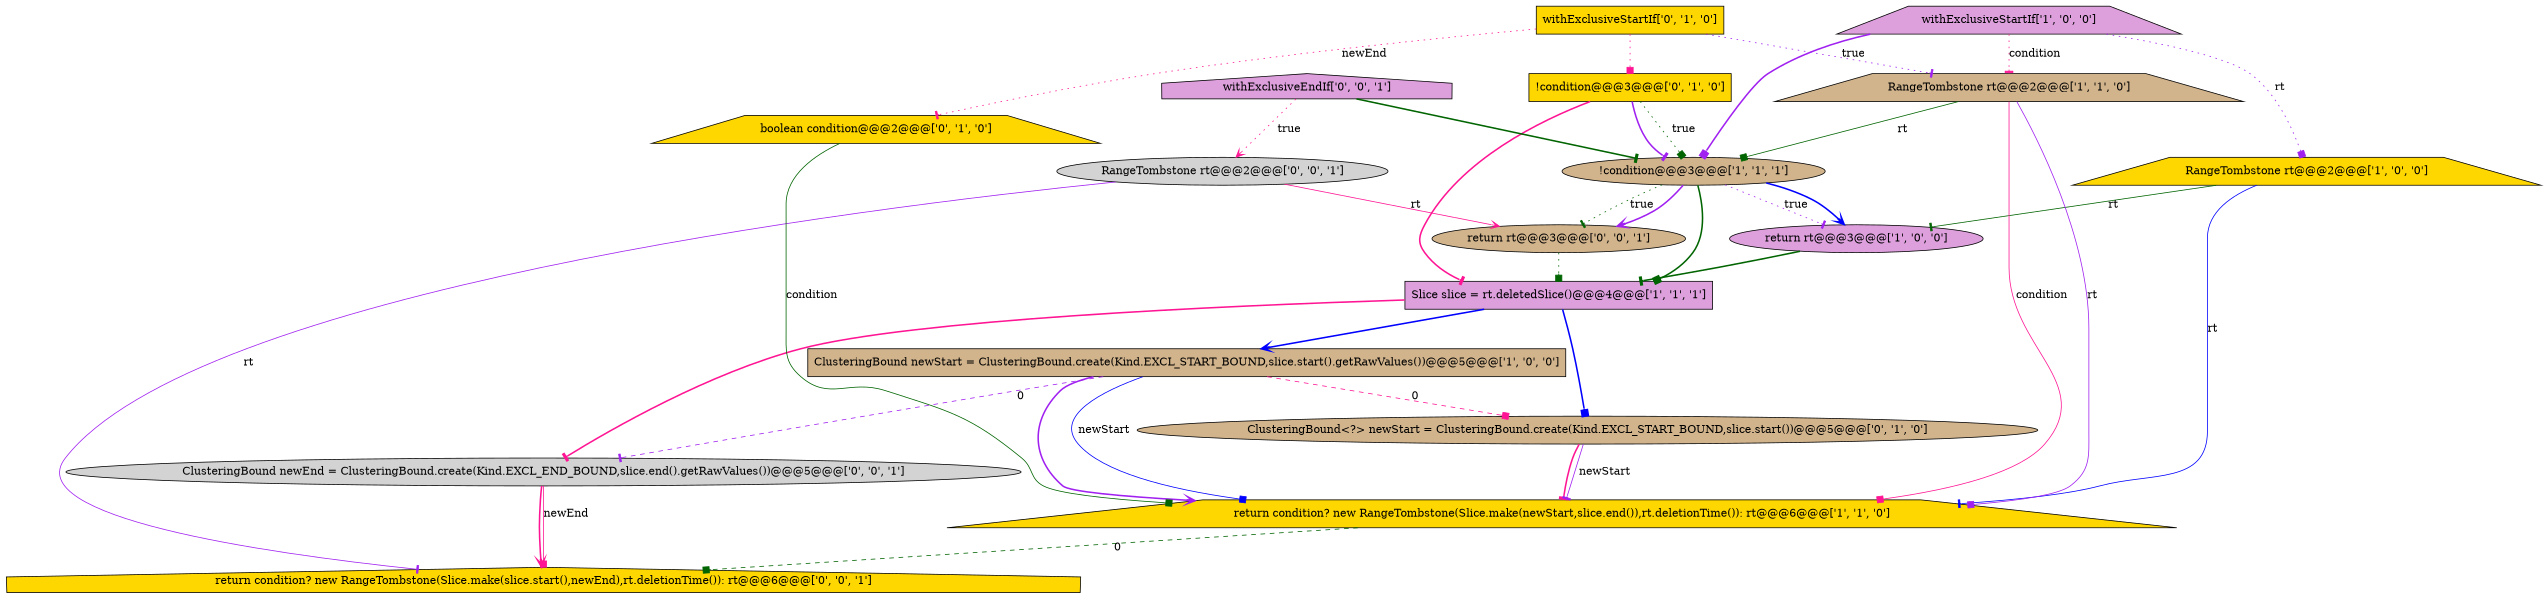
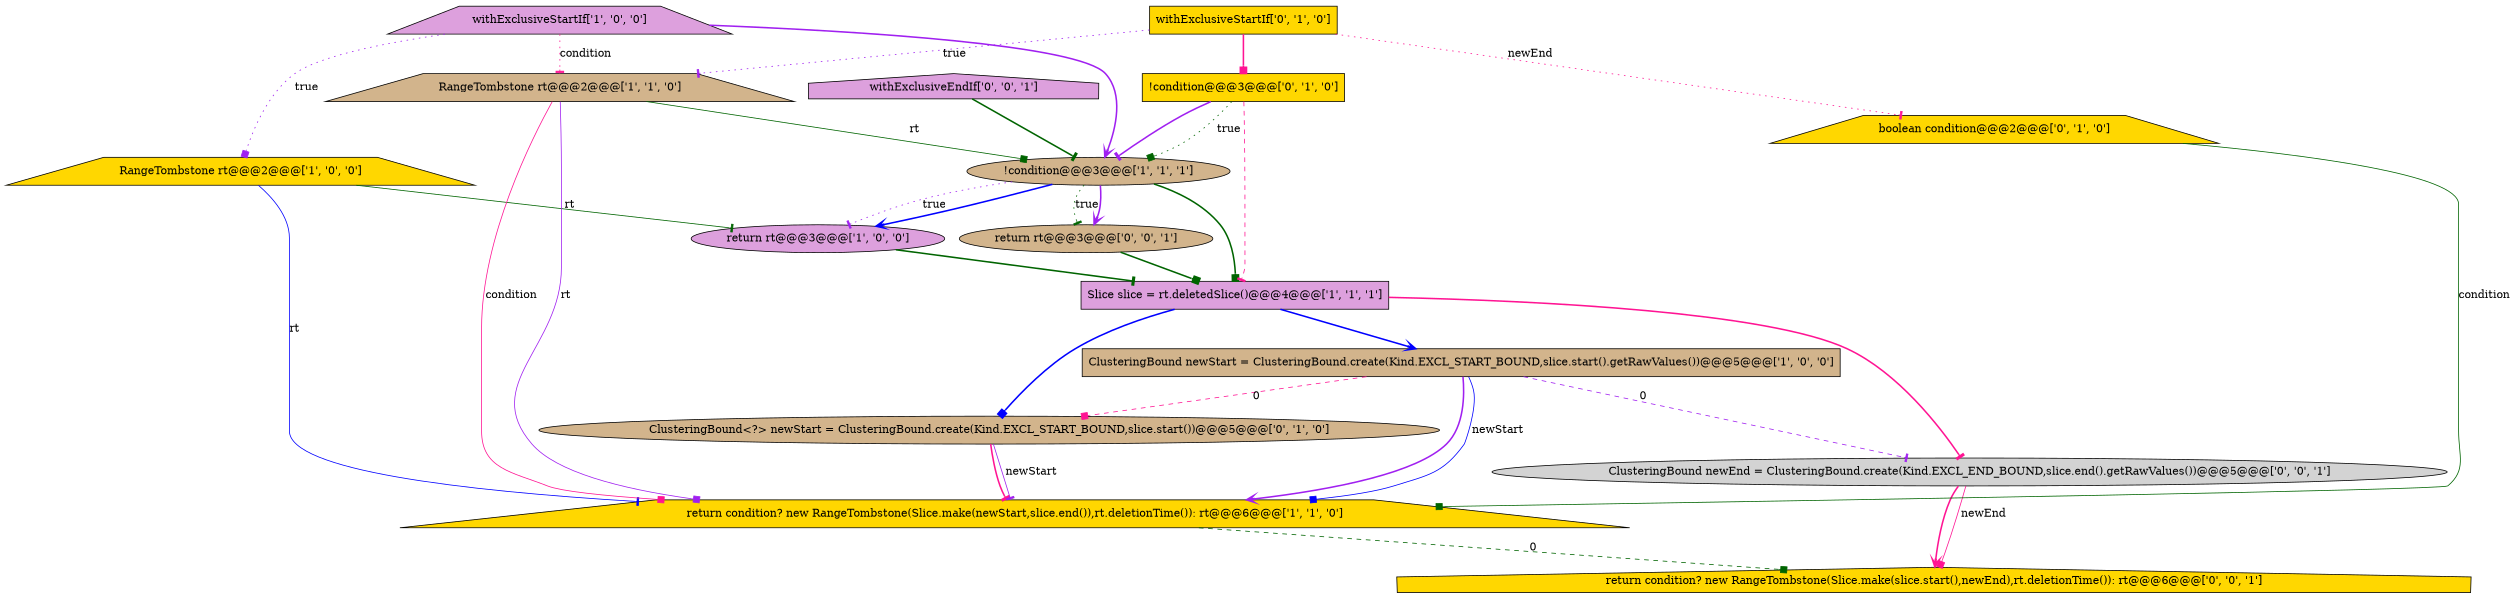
  digraph {
    node [fillcolor=gold shape=ellipse style=filled]
    edge [arrowhead=tee color=deeppink style=bold]
    n1 [fillcolor=tan label="!condition@@@3@@@['1', '1', '1']"]
    n2 [fillcolor=plum label="return rt@@@3@@@['1', '0', '0']"]
    n3 [fillcolor=plum label="Slice slice = rt.deletedSlice()@@@4@@@['1', '1', '1']" shape=box]
    n4 [fillcolor=tan label="return rt@@@3@@@['0', '0', '1']"]
    n5 [fillcolor=lightgrey label="ClusteringBound newEnd = ClusteringBound.create(Kind.EXCL_END_BOUND,slice.end().getRawValues())@@@5@@@['0', '0', '1']"]
    n6 [fillcolor=tan label="ClusteringBound<?> newStart = ClusteringBound.create(Kind.EXCL_START_BOUND,slice.start())@@@5@@@['0', '1', '0']"]
    n7 [fillcolor=tan label="ClusteringBound newStart = ClusteringBound.create(Kind.EXCL_START_BOUND,slice.start().getRawValues())@@@5@@@['1', '0', '0']" shape=box]
    n8 [fillcolor=plum label="withExclusiveStartIf['1', '0', '0']" shape=trapezium]
    n9 [label="RangeTombstone rt@@@2@@@['1', '0', '0']" shape=trapezium]
    n10 [fillcolor=tan label="RangeTombstone rt@@@2@@@['1', '1', '0']" shape=trapezium]
    n11 [label="return condition? new RangeTombstone(Slice.make(newStart,slice.end()),rt.deletionTime()): rt@@@6@@@['1', '1', '0']" shape=trapezium]
    n12 [label="!condition@@@3@@@['0', '1', '0']" shape=box]
    n13 [label="return condition? new RangeTombstone(Slice.make(slice.start(),newEnd),rt.deletionTime()): rt@@@6@@@['0', '0', '1']" shape=house]
-   n14 [fillcolor=lightgrey label="RangeTombstone rt@@@2@@@['0', '0', '1']"]
    n15 [fillcolor=plum label="withExclusiveEndIf['0', '0', '1']" shape=house]
    n16 [label="boolean condition@@@2@@@['0', '1', '0']" shape=trapezium]
    n17 [label="withExclusiveStartIf['0', '1', '0']" shape=box]
    n1 -> n2 [color=purple label=true style=dotted]
    n1 -> n2 [arrowhead=vee color=blue]
    n1 -> n3 [arrowhead=box color=darkgreen]
    n1 -> n4 [color=darkgreen label=true style=dotted]
    n1 -> n4 [arrowhead=vee color=purple]
    n2 -> n3 [color=darkgreen]
    n3 -> n5
    n3 -> n6 [arrowhead=box color=blue]
    n3 -> n7 [arrowhead=vee color=blue]
-   n4 -> n3 [arrowhead=box color=darkgreen style=dotted]
+   n4 -> n3 [arrowhead=box color=darkgreen]
    n5 -> n13 [arrowhead=box label=newEnd style=solid]
    n5 -> n13 [arrowhead=vee]
    n6 -> n11
    n6 -> n11 [color=purple label=newStart style=solid]
    n7 -> n5 [color=purple label=0 style=dashed]
    n7 -> n6 [arrowhead=box label=0 style=dashed]
    n7 -> n11 [arrowhead=vee color=purple]
    n7 -> n11 [arrowhead=box color=blue label=newStart style=solid]
-   n8 -> n1 [arrowhead=box color=purple]
-   n8 -> n9 [arrowhead=box color=purple label=rt style=dotted]
+   n8 -> n1 [arrowhead=vee color=purple]
+   n8 -> n9 [arrowhead=box color=purple label=true style=dotted]
    n8 -> n10 [label=condition style=dotted]
    n9 -> n2 [color=darkgreen label=rt style=solid]
    n9 -> n11 [color=blue label=rt style=solid]
    n10 -> n1 [arrowhead=box color=darkgreen label=rt style=solid]
    n10 -> n11 [arrowhead=box color=purple label=rt style=solid]
    n10 -> n11 [arrowhead=box label=condition style=solid]
    n11 -> n13 [arrowhead=box color=darkgreen label=0 style=dashed]
    n12 -> n1 [arrowhead=box color=darkgreen label=true style=dotted]
    n12 -> n1 [color=purple]
-   n12 -> n3
-   n14 -> n4 [arrowhead=vee label=rt style=solid]
-   n14 -> n13 [color=purple label=rt style=solid]
+   n12 -> n3 [style=dashed]
    n15 -> n1 [color=darkgreen]
-   n15 -> n14 [arrowhead=vee label=true style=dotted]
    n16 -> n11 [arrowhead=box color=darkgreen label=condition style=solid]
    n17 -> n10 [color=purple label=true style=dotted]
-   n17 -> n12 [arrowhead=box style=dotted]
+   n17 -> n12 [arrowhead=box]
    n17 -> n16 [label=newEnd style=dotted]
  }
